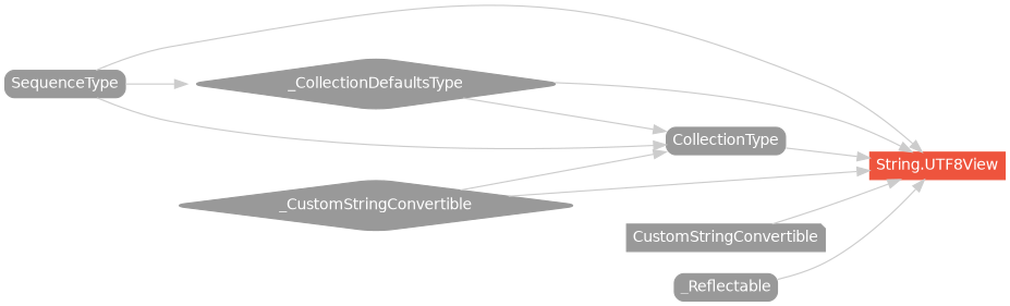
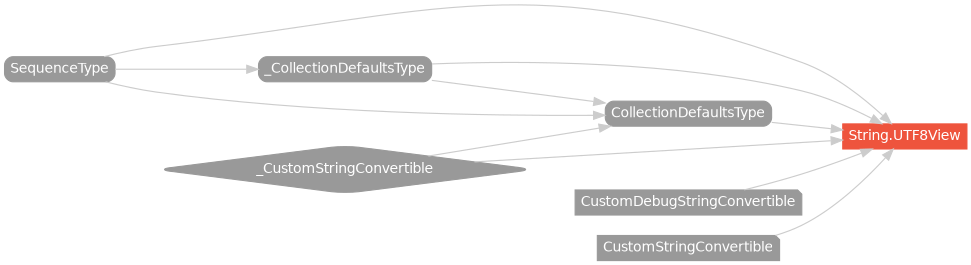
  strict digraph {
    rankdir=LR
    node [color="#999999" fillcolor="#999999" fontcolor=white fontname=Helvetica fontsize=12 margin="0.07,0.05" shape=box style="filled,rounded"]
    edge [color="#cccccc"]
    "String.UTF8View" [color="#ee543d" fillcolor="#ee543d" height=0.3 style=filled]
-   CollectionType [height=0.3]
+   CollectionType [height=0.3 label=CollectionDefaultsType]
+   CustomDebugStringConvertible [height=0.3 shape=note]
    CustomStringConvertible [height=0.3 shape=note]
    SequenceType [height=0.3]
-   _CollectionDefaultsType [height=0.3 shape=diamond]
+   _CollectionDefaultsType [height=0.3]
    n7 [height=0.3 label=_CustomStringConvertible shape=diamond]
-   _Reflectable [height=0.3]
    subgraph sub_1 {
      rank=max
      "String.UTF8View"
    }
    CollectionType -> "String.UTF8View"
+   CustomDebugStringConvertible -> "String.UTF8View"
    CustomStringConvertible -> "String.UTF8View"
    SequenceType -> "String.UTF8View"
    SequenceType -> CollectionType
    SequenceType -> _CollectionDefaultsType
    _CollectionDefaultsType -> "String.UTF8View"
    _CollectionDefaultsType -> CollectionType
    n7 -> "String.UTF8View"
    n7 -> CollectionType
-   _Reflectable -> "String.UTF8View"
  }
